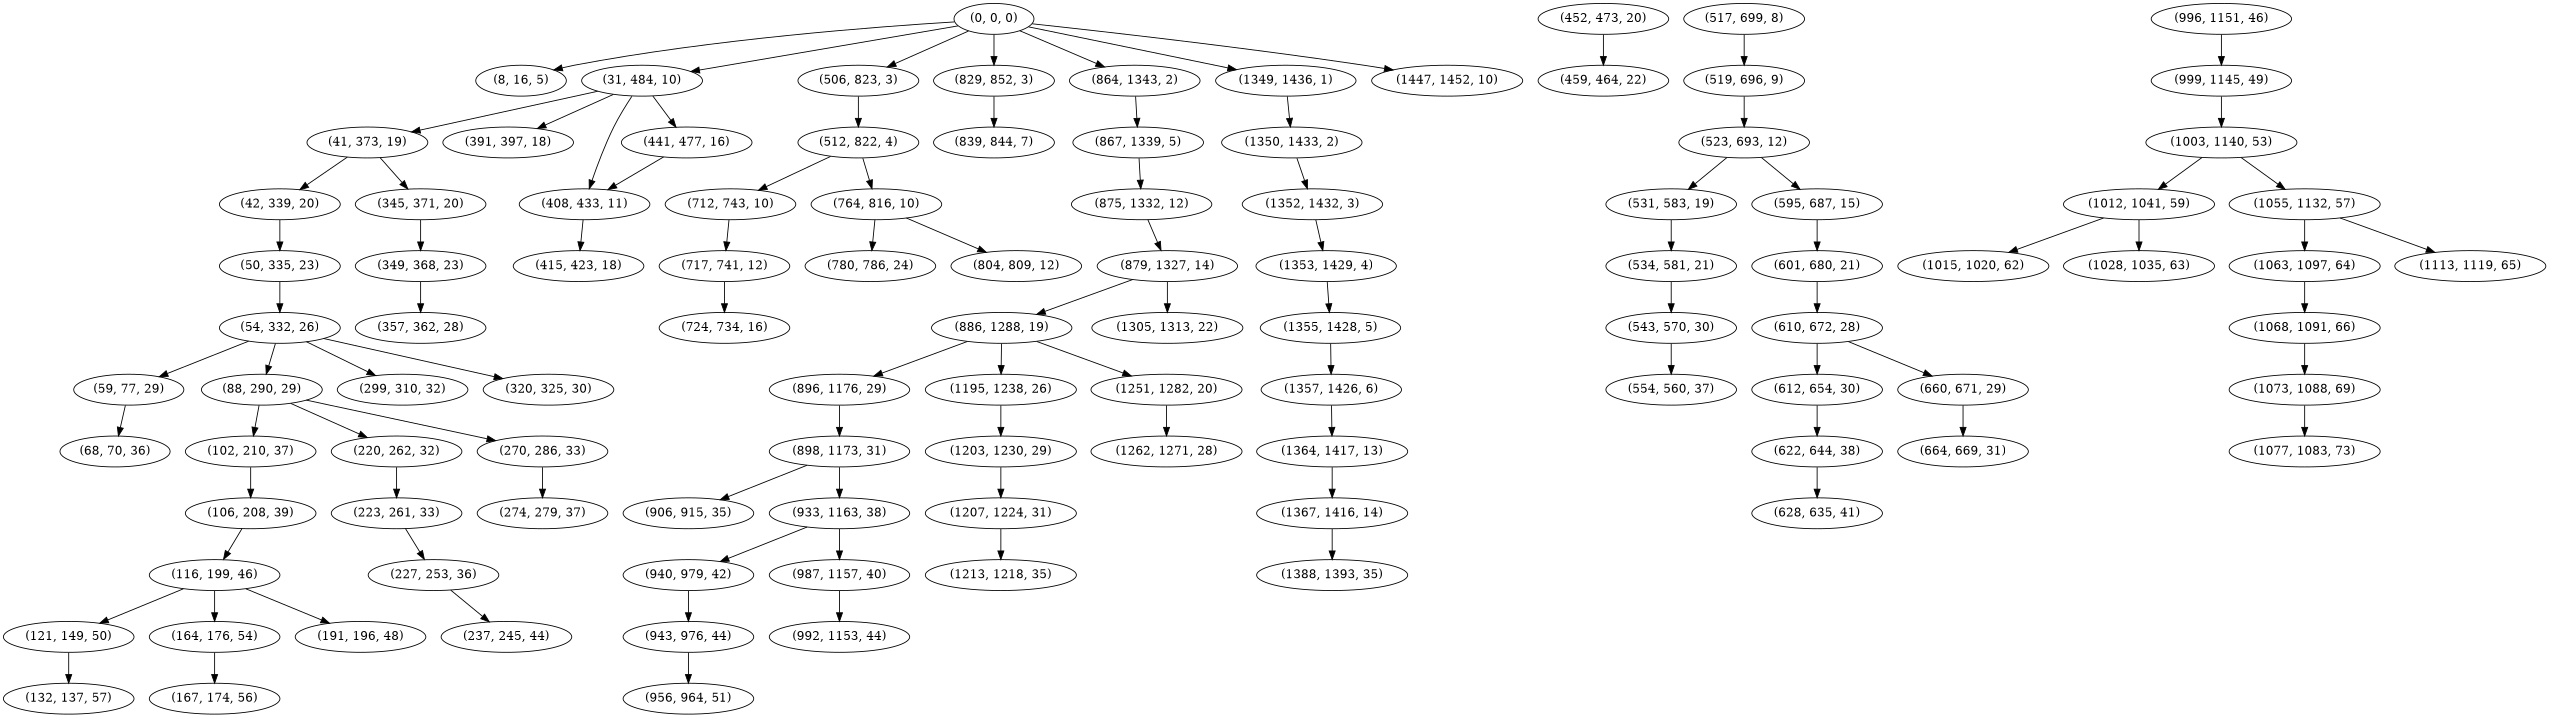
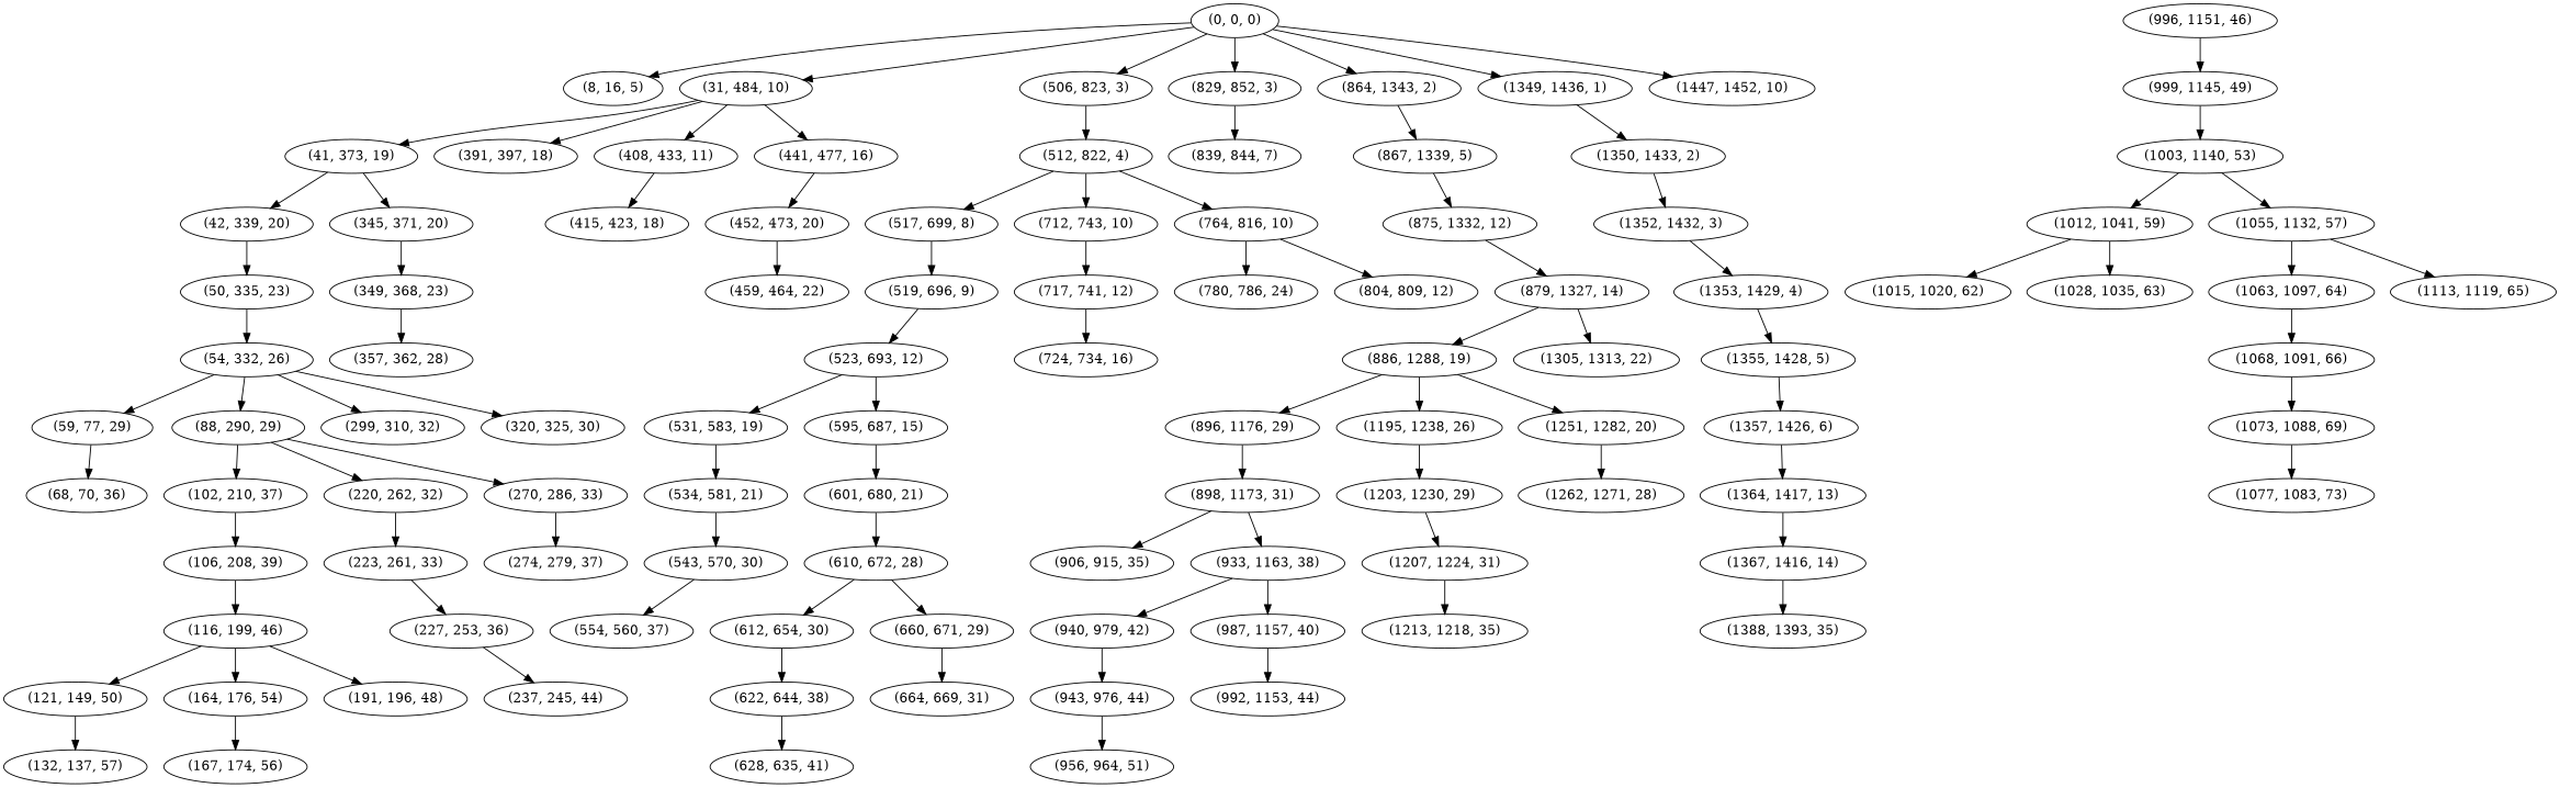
  digraph {
    "(0, 0, 0)"
    "(8, 16, 5)"
    "(31, 484, 10)"
    "(506, 823, 3)"
    "(829, 852, 3)"
    "(864, 1343, 2)"
    "(1349, 1436, 1)"
    "(1447, 1452, 10)"
    "(41, 373, 19)"
    "(391, 397, 18)"
    "(408, 433, 11)"
    "(441, 477, 16)"
    "(512, 822, 4)"
    "(839, 844, 7)"
    "(867, 1339, 5)"
    "(1350, 1433, 2)"
    "(42, 339, 20)"
    "(345, 371, 20)"
    "(415, 423, 18)"
    "(452, 473, 20)"
    "(50, 335, 23)"
    "(349, 368, 23)"
    "(54, 332, 26)"
    "(59, 77, 29)"
    "(88, 290, 29)"
    "(299, 310, 32)"
    "(320, 325, 30)"
    "(68, 70, 36)"
    "(102, 210, 37)"
    "(220, 262, 32)"
    "(270, 286, 33)"
    "(106, 208, 39)"
    "(223, 261, 33)"
    "(274, 279, 37)"
    "(116, 199, 46)"
    "(121, 149, 50)"
    "(164, 176, 54)"
    "(191, 196, 48)"
    "(132, 137, 57)"
    "(167, 174, 56)"
    "(227, 253, 36)"
    "(237, 245, 44)"
    "(357, 362, 28)"
    "(459, 464, 22)"
    "(517, 699, 8)"
    "(712, 743, 10)"
    "(764, 816, 10)"
    "(519, 696, 9)"
    "(717, 741, 12)"
    "(780, 786, 24)"
    "(804, 809, 12)"
    "(523, 693, 12)"
    "(531, 583, 19)"
    "(595, 687, 15)"
    "(534, 581, 21)"
    "(601, 680, 21)"
    "(543, 570, 30)"
    "(554, 560, 37)"
    "(610, 672, 28)"
    "(612, 654, 30)"
    "(660, 671, 29)"
    "(622, 644, 38)"
    "(664, 669, 31)"
    "(628, 635, 41)"
    "(724, 734, 16)"
    "(875, 1332, 12)"
    "(879, 1327, 14)"
    "(886, 1288, 19)"
    "(1305, 1313, 22)"
    "(896, 1176, 29)"
    "(1195, 1238, 26)"
    "(1251, 1282, 20)"
    "(898, 1173, 31)"
    "(1203, 1230, 29)"
    "(1262, 1271, 28)"
    "(906, 915, 35)"
    "(933, 1163, 38)"
    "(940, 979, 42)"
    "(987, 1157, 40)"
    "(943, 976, 44)"
    "(992, 1153, 44)"
    "(956, 964, 51)"
    "(996, 1151, 46)"
    "(999, 1145, 49)"
    "(1003, 1140, 53)"
    "(1012, 1041, 59)"
    "(1055, 1132, 57)"
    "(1015, 1020, 62)"
    "(1028, 1035, 63)"
    "(1063, 1097, 64)"
    "(1113, 1119, 65)"
    "(1068, 1091, 66)"
    "(1073, 1088, 69)"
    "(1077, 1083, 73)"
    "(1207, 1224, 31)"
    "(1213, 1218, 35)"
    "(1352, 1432, 3)"
    "(1353, 1429, 4)"
    "(1355, 1428, 5)"
    "(1357, 1426, 6)"
    "(1364, 1417, 13)"
    "(1367, 1416, 14)"
    "(1388, 1393, 35)"
    "(0, 0, 0)" -> "(8, 16, 5)"
    "(0, 0, 0)" -> "(31, 484, 10)"
    "(0, 0, 0)" -> "(506, 823, 3)"
    "(0, 0, 0)" -> "(829, 852, 3)"
    "(0, 0, 0)" -> "(864, 1343, 2)"
    "(0, 0, 0)" -> "(1349, 1436, 1)"
    "(0, 0, 0)" -> "(1447, 1452, 10)"
    "(31, 484, 10)" -> "(41, 373, 19)"
    "(31, 484, 10)" -> "(391, 397, 18)"
    "(31, 484, 10)" -> "(408, 433, 11)"
    "(31, 484, 10)" -> "(441, 477, 16)"
    "(506, 823, 3)" -> "(512, 822, 4)"
    "(829, 852, 3)" -> "(839, 844, 7)"
    "(864, 1343, 2)" -> "(867, 1339, 5)"
    "(1349, 1436, 1)" -> "(1350, 1433, 2)"
    "(41, 373, 19)" -> "(42, 339, 20)"
    "(41, 373, 19)" -> "(345, 371, 20)"
    "(408, 433, 11)" -> "(415, 423, 18)"
-   "(441, 477, 16)" -> "(408, 433, 11)"
+   "(441, 477, 16)" -> "(452, 473, 20)"
+   "(512, 822, 4)" -> "(517, 699, 8)"
    "(512, 822, 4)" -> "(712, 743, 10)"
    "(512, 822, 4)" -> "(764, 816, 10)"
    "(867, 1339, 5)" -> "(875, 1332, 12)"
    "(1350, 1433, 2)" -> "(1352, 1432, 3)"
    "(42, 339, 20)" -> "(50, 335, 23)"
    "(345, 371, 20)" -> "(349, 368, 23)"
    "(452, 473, 20)" -> "(459, 464, 22)"
    "(50, 335, 23)" -> "(54, 332, 26)"
    "(349, 368, 23)" -> "(357, 362, 28)"
    "(54, 332, 26)" -> "(59, 77, 29)"
    "(54, 332, 26)" -> "(88, 290, 29)"
    "(54, 332, 26)" -> "(299, 310, 32)"
    "(54, 332, 26)" -> "(320, 325, 30)"
    "(59, 77, 29)" -> "(68, 70, 36)"
    "(88, 290, 29)" -> "(102, 210, 37)"
    "(88, 290, 29)" -> "(220, 262, 32)"
    "(88, 290, 29)" -> "(270, 286, 33)"
    "(102, 210, 37)" -> "(106, 208, 39)"
    "(220, 262, 32)" -> "(223, 261, 33)"
    "(270, 286, 33)" -> "(274, 279, 37)"
    "(106, 208, 39)" -> "(116, 199, 46)"
    "(223, 261, 33)" -> "(227, 253, 36)"
    "(116, 199, 46)" -> "(121, 149, 50)"
    "(116, 199, 46)" -> "(164, 176, 54)"
    "(116, 199, 46)" -> "(191, 196, 48)"
    "(121, 149, 50)" -> "(132, 137, 57)"
    "(164, 176, 54)" -> "(167, 174, 56)"
    "(227, 253, 36)" -> "(237, 245, 44)"
    "(517, 699, 8)" -> "(519, 696, 9)"
    "(712, 743, 10)" -> "(717, 741, 12)"
    "(764, 816, 10)" -> "(780, 786, 24)"
    "(764, 816, 10)" -> "(804, 809, 12)"
    "(519, 696, 9)" -> "(523, 693, 12)"
    "(717, 741, 12)" -> "(724, 734, 16)"
    "(523, 693, 12)" -> "(531, 583, 19)"
    "(523, 693, 12)" -> "(595, 687, 15)"
    "(531, 583, 19)" -> "(534, 581, 21)"
    "(595, 687, 15)" -> "(601, 680, 21)"
    "(534, 581, 21)" -> "(543, 570, 30)"
    "(601, 680, 21)" -> "(610, 672, 28)"
    "(543, 570, 30)" -> "(554, 560, 37)"
    "(610, 672, 28)" -> "(612, 654, 30)"
    "(610, 672, 28)" -> "(660, 671, 29)"
    "(612, 654, 30)" -> "(622, 644, 38)"
    "(660, 671, 29)" -> "(664, 669, 31)"
    "(622, 644, 38)" -> "(628, 635, 41)"
    "(875, 1332, 12)" -> "(879, 1327, 14)"
    "(879, 1327, 14)" -> "(886, 1288, 19)"
    "(879, 1327, 14)" -> "(1305, 1313, 22)"
    "(886, 1288, 19)" -> "(896, 1176, 29)"
    "(886, 1288, 19)" -> "(1195, 1238, 26)"
    "(886, 1288, 19)" -> "(1251, 1282, 20)"
    "(896, 1176, 29)" -> "(898, 1173, 31)"
    "(1195, 1238, 26)" -> "(1203, 1230, 29)"
    "(1251, 1282, 20)" -> "(1262, 1271, 28)"
    "(898, 1173, 31)" -> "(906, 915, 35)"
    "(898, 1173, 31)" -> "(933, 1163, 38)"
    "(1203, 1230, 29)" -> "(1207, 1224, 31)"
    "(933, 1163, 38)" -> "(940, 979, 42)"
    "(933, 1163, 38)" -> "(987, 1157, 40)"
    "(940, 979, 42)" -> "(943, 976, 44)"
    "(987, 1157, 40)" -> "(992, 1153, 44)"
    "(943, 976, 44)" -> "(956, 964, 51)"
    "(996, 1151, 46)" -> "(999, 1145, 49)"
    "(999, 1145, 49)" -> "(1003, 1140, 53)"
    "(1003, 1140, 53)" -> "(1012, 1041, 59)"
    "(1003, 1140, 53)" -> "(1055, 1132, 57)"
    "(1012, 1041, 59)" -> "(1015, 1020, 62)"
    "(1012, 1041, 59)" -> "(1028, 1035, 63)"
    "(1055, 1132, 57)" -> "(1063, 1097, 64)"
    "(1055, 1132, 57)" -> "(1113, 1119, 65)"
    "(1063, 1097, 64)" -> "(1068, 1091, 66)"
    "(1068, 1091, 66)" -> "(1073, 1088, 69)"
    "(1073, 1088, 69)" -> "(1077, 1083, 73)"
    "(1207, 1224, 31)" -> "(1213, 1218, 35)"
    "(1352, 1432, 3)" -> "(1353, 1429, 4)"
    "(1353, 1429, 4)" -> "(1355, 1428, 5)"
    "(1355, 1428, 5)" -> "(1357, 1426, 6)"
    "(1357, 1426, 6)" -> "(1364, 1417, 13)"
    "(1364, 1417, 13)" -> "(1367, 1416, 14)"
    "(1367, 1416, 14)" -> "(1388, 1393, 35)"
  }
